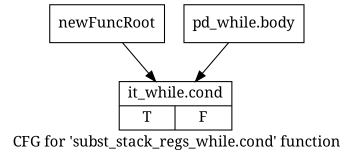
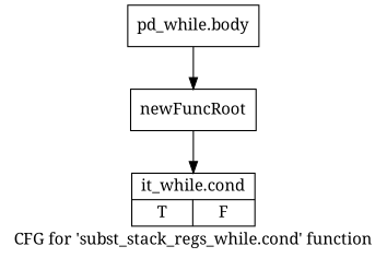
  digraph {
    fontname="Noto Serif"
    label="CFG for 'subst_stack_regs_while.cond' function"
    node [fontname="Noto Serif" shape=record]
    edge [fontname="Noto Serif"]
    n1 [label="{newFuncRoot}"]
    n2 [label="{it_while.cond|{<s0>T|<s1>F}}"]
    n3 [label="{pd_while.body}"]
    n1 -> n2
-   n3 -> n2
+   n3 -> n1
  }
